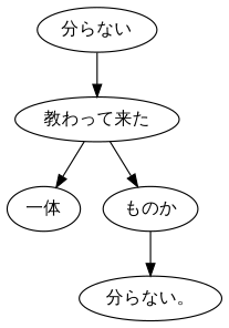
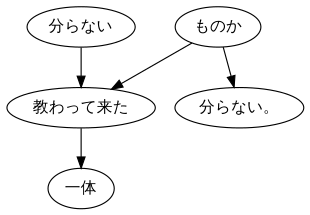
  digraph {
    n1 [label="一体"]
    n2 [label="教わって来た"]
    n3 [label="ものか"]
    n4 [label="分らない"]
    n5 [label="分らない。"]
    n2 -> n1
-   n2 -> n3
+   n3 -> n2
    n3 -> n5
    n4 -> n2
  }
